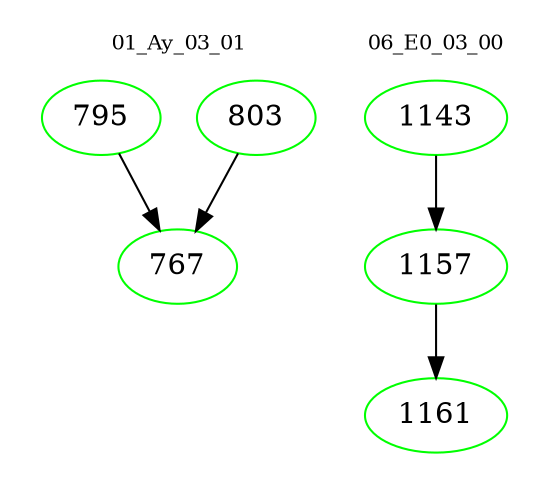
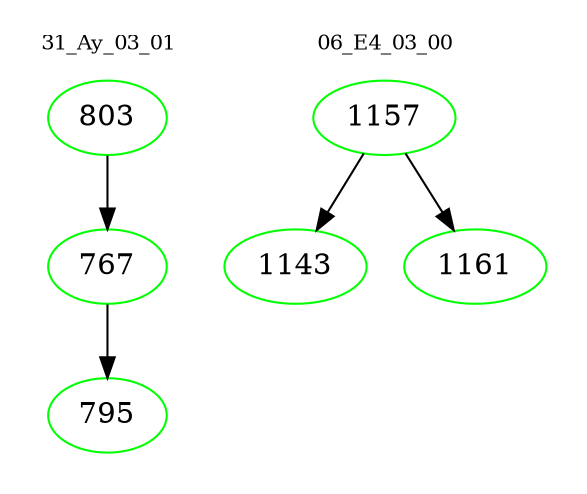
  digraph {
    node [color=green]
    edge [color=black]
    n1 [label=767]
    n2 [label=803]
    n3 [label=795]
    n4 [label=1143]
    n5 [label=1161]
    n6 [label=1157]
    subgraph cluster_1 {
      color=white
      fontsize=10
-     label="01_Ay_03_01"
+     label="31_Ay_03_01"
      n1
      n2
      n3
    }
    subgraph cluster_2 {
      color=white
      fontsize=10
-     label="06_E0_03_00"
+     label="06_E4_03_00"
      n4
      n5
      n6
    }
-   n3 -> n1
+   n1 -> n3
    n2 -> n1
-   n4 -> n6
+   n6 -> n4
    n6 -> n5
  }
